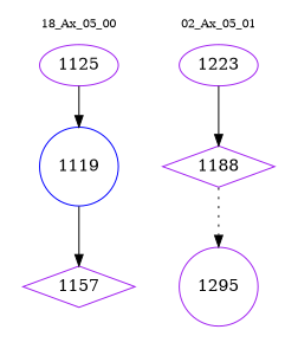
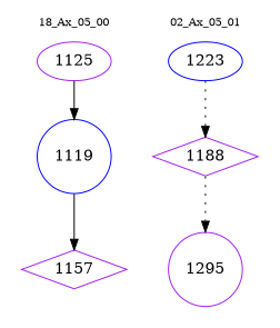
  digraph {
    node [color=purple shape=ellipse]
    edge [color=black style=solid]
    n1 [label=1125]
    n2 [color=blue label=1119 shape=circle]
    n3 [label=1157 shape=diamond]
-   n4 [label=1223]
+   n4 [color=blue label=1223]
    n5 [label=1188 shape=diamond]
    n6 [label=1295 shape=circle]
    subgraph cluster_1 {
      color=white
      fontsize=10
      label="18_Ax_05_00"
      n1
      n2
      n3
    }
    subgraph cluster_2 {
      color=white
      fontsize=10
      label="02_Ax_05_01"
      n4
      n5
      n6
    }
    n1 -> n2
    n2 -> n3
-   n4 -> n5
+   n4 -> n5 [style=dotted]
    n5 -> n6 [style=dotted]
  }
